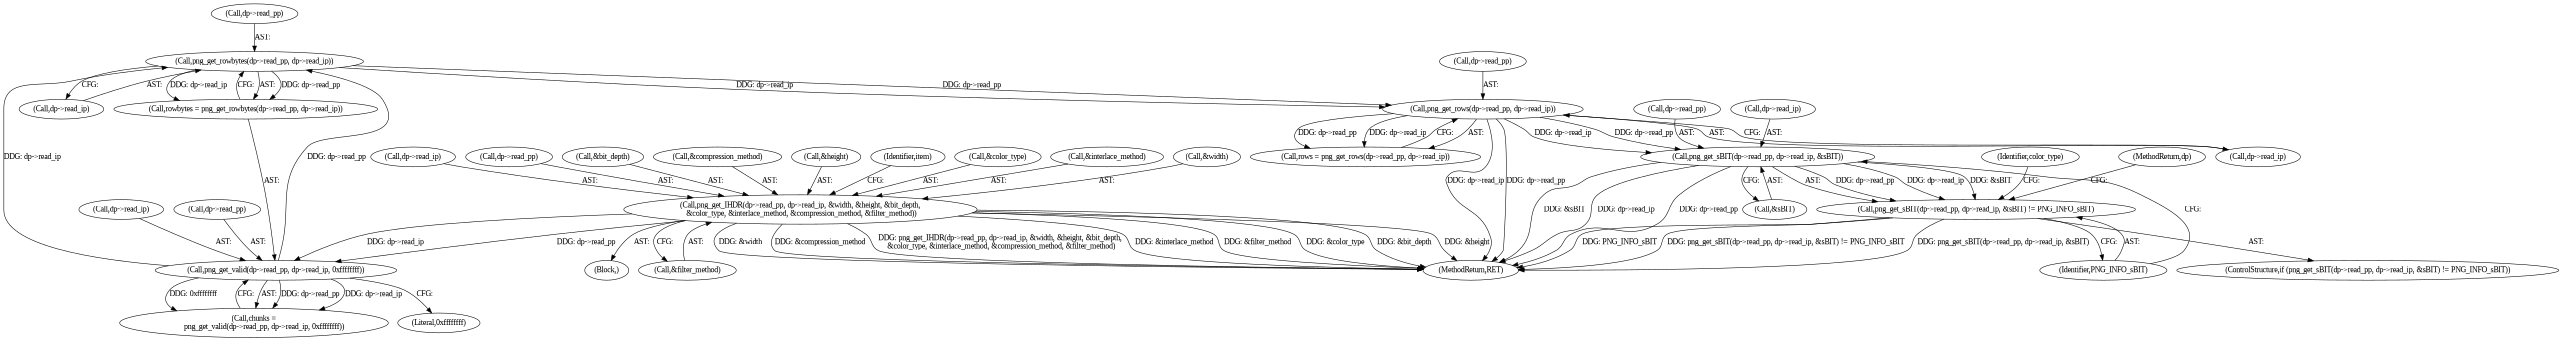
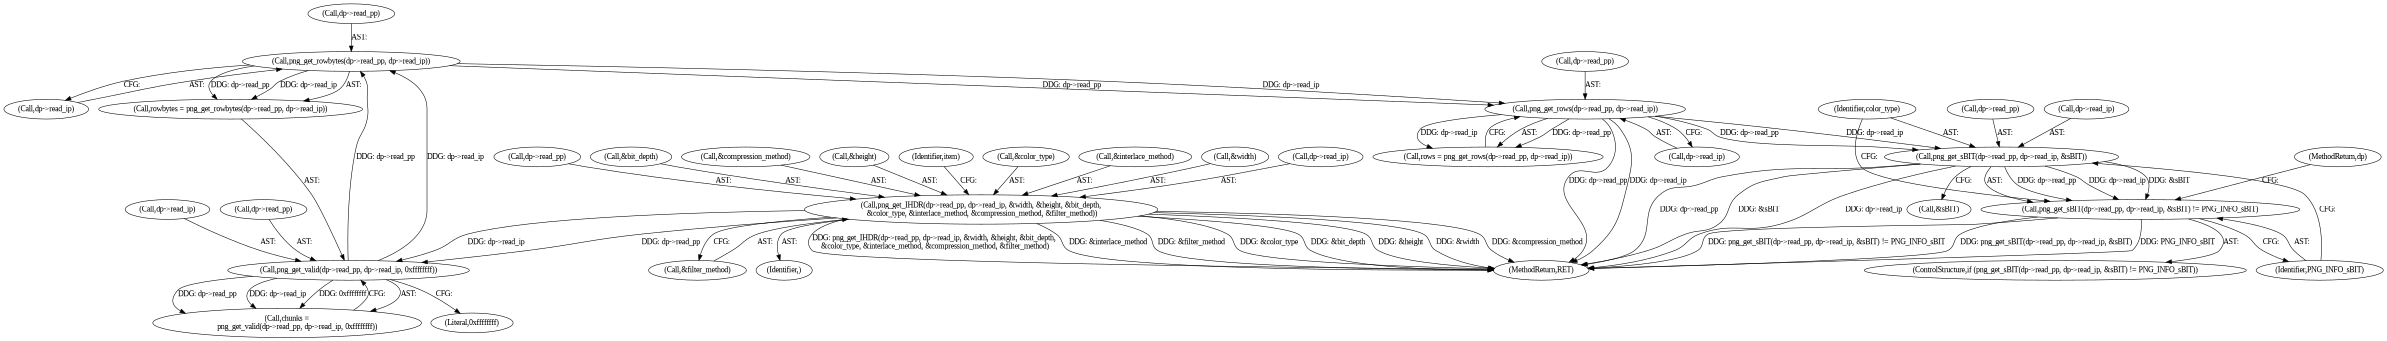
  digraph {
    fontname="Liberation Serif"
    node [fontname="Liberation Serif"]
    edge [fontname="Liberation Serif"]
    n1 [label="(Call,png_get_sBIT(dp->read_pp, dp->read_ip, &sBIT))"]
    n2 [label="(Call,png_get_sBIT(dp->read_pp, dp->read_ip, &sBIT) != PNG_INFO_sBIT)"]
    n3 [label="(Call,&sBIT)"]
    n4 [label="(MethodReturn,RET)"]
    n5 [label="(ControlStructure,if (png_get_sBIT(dp->read_pp, dp->read_ip, &sBIT) != PNG_INFO_sBIT))"]
    n6 [label="(Identifier,PNG_INFO_sBIT)"]
    n7 [label="(Call,png_get_rows(dp->read_pp, dp->read_ip))"]
    n8 [label="(Call,dp->read_ip)"]
    n9 [label="(Call,rows = png_get_rows(dp->read_pp, dp->read_ip))"]
    n10 [label="(Call,png_get_rowbytes(dp->read_pp, dp->read_ip))"]
    n11 [label="(Call,dp->read_ip)"]
    n12 [label="(Call,rowbytes = png_get_rowbytes(dp->read_pp, dp->read_ip))"]
    n13 [label="(Call,png_get_valid(dp->read_pp, dp->read_ip, 0xffffffff))"]
    n14 [label="(Call,chunks =\n          png_get_valid(dp->read_pp, dp->read_ip, 0xffffffff))"]
    n15 [label="(Literal,0xffffffff)"]
    n16 [label="(Call,png_get_IHDR(dp->read_pp, dp->read_ip, &width, &height, &bit_depth,\n &color_type, &interlace_method, &compression_method, &filter_method))"]
    n17 [label="(Call,&filter_method)"]
-   n18 [label="(Block,)"]
+   n18 [label="(Identifier,)"]
    n19 [label="(Call,dp->read_ip)"]
    n20 [label="(Call,&compression_method)"]
    n21 [label="(Call,dp->read_pp)"]
    n22 [label="(Call,&height)"]
    n23 [label="(Identifier,item)"]
    n24 [label="(Identifier,color_type)"]
    n25 [label="(Call,dp->read_pp)"]
    n26 [label="(MethodReturn,dp)"]
    n27 [label="(Call,&color_type)"]
    n28 [label="(Call,&interlace_method)"]
    n29 [label="(Call,&width)"]
    n30 [label="(Call,dp->read_ip)"]
    n31 [label="(Call,dp->read_pp)"]
    n32 [label="(Call,dp->read_pp)"]
    n33 [label="(Call,dp->read_pp)"]
    n34 [label="(Call,&bit_depth)"]
    n35 [label="(Call,dp->read_ip)"]
    n1 -> n2 [label="AST: "]
    n1 -> n2 [label="DDG: dp->read_pp"]
    n1 -> n2 [label="DDG: dp->read_ip"]
    n1 -> n2 [label="DDG: &sBIT"]
    n1 -> n3 [label="CFG: "]
    n1 -> n4 [label="DDG: dp->read_pp"]
    n1 -> n4 [label="DDG: &sBIT"]
    n1 -> n4 [label="DDG: dp->read_ip"]
    n2 -> n4 [label="DDG: png_get_sBIT(dp->read_pp, dp->read_ip, &sBIT)"]
    n2 -> n4 [label="DDG: PNG_INFO_sBIT"]
    n2 -> n4 [label="DDG: png_get_sBIT(dp->read_pp, dp->read_ip, &sBIT) != PNG_INFO_sBIT"]
    n2 -> n5 [label="AST: "]
    n2 -> n6 [label="CFG: "]
-   n3 -> n1 [label="AST: "]
+   n24 -> n1 [label="AST: "]
    n6 -> n1 [label="CFG: "]
    n6 -> n2 [label="AST: "]
    n7 -> n1 [label="DDG: dp->read_pp"]
    n7 -> n1 [label="DDG: dp->read_ip"]
    n7 -> n4 [label="DDG: dp->read_pp"]
    n7 -> n4 [label="DDG: dp->read_ip"]
    n7 -> n8 [label="CFG: "]
    n7 -> n9 [label="AST: "]
    n7 -> n9 [label="DDG: dp->read_pp"]
    n7 -> n9 [label="DDG: dp->read_ip"]
    n8 -> n7 [label="AST: "]
    n9 -> n7 [label="CFG: "]
    n10 -> n7 [label="DDG: dp->read_pp"]
    n10 -> n7 [label="DDG: dp->read_ip"]
    n10 -> n11 [label="CFG: "]
    n10 -> n12 [label="AST: "]
    n10 -> n12 [label="DDG: dp->read_pp"]
    n10 -> n12 [label="DDG: dp->read_ip"]
    n11 -> n10 [label="AST: "]
-   n12 -> n10 [label="CFG: "]
    n12 -> n13 [label="AST: "]
    n13 -> n10 [label="DDG: dp->read_pp"]
    n13 -> n10 [label="DDG: dp->read_ip"]
    n13 -> n14 [label="AST: "]
    n13 -> n14 [label="DDG: dp->read_pp"]
    n13 -> n14 [label="DDG: dp->read_ip"]
    n13 -> n14 [label="DDG: 0xffffffff"]
    n13 -> n15 [label="CFG: "]
    n14 -> n13 [label="CFG: "]
    n16 -> n4 [label="DDG: &color_type"]
    n16 -> n4 [label="DDG: &bit_depth"]
    n16 -> n4 [label="DDG: &height"]
    n16 -> n4 [label="DDG: &width"]
    n16 -> n4 [label="DDG: &compression_method"]
    n16 -> n4 [label="DDG: png_get_IHDR(dp->read_pp, dp->read_ip, &width, &height, &bit_depth,\n &color_type, &interlace_method, &compression_method, &filter_method)"]
    n16 -> n4 [label="DDG: &interlace_method"]
    n16 -> n4 [label="DDG: &filter_method"]
    n16 -> n13 [label="DDG: dp->read_pp"]
    n16 -> n13 [label="DDG: dp->read_ip"]
    n16 -> n17 [label="CFG: "]
    n16 -> n18 [label="AST: "]
    n17 -> n16 [label="AST: "]
    n19 -> n13 [label="AST: "]
    n20 -> n16 [label="AST: "]
    n21 -> n7 [label="AST: "]
    n22 -> n16 [label="AST: "]
    n23 -> n16 [label="CFG: "]
    n24 -> n2 [label="CFG: "]
    n25 -> n10 [label="AST: "]
    n26 -> n2 [label="CFG: "]
    n27 -> n16 [label="AST: "]
    n28 -> n16 [label="AST: "]
    n29 -> n16 [label="AST: "]
    n30 -> n16 [label="AST: "]
    n31 -> n1 [label="AST: "]
    n32 -> n13 [label="AST: "]
    n33 -> n16 [label="AST: "]
    n34 -> n16 [label="AST: "]
    n35 -> n1 [label="AST: "]
  }
